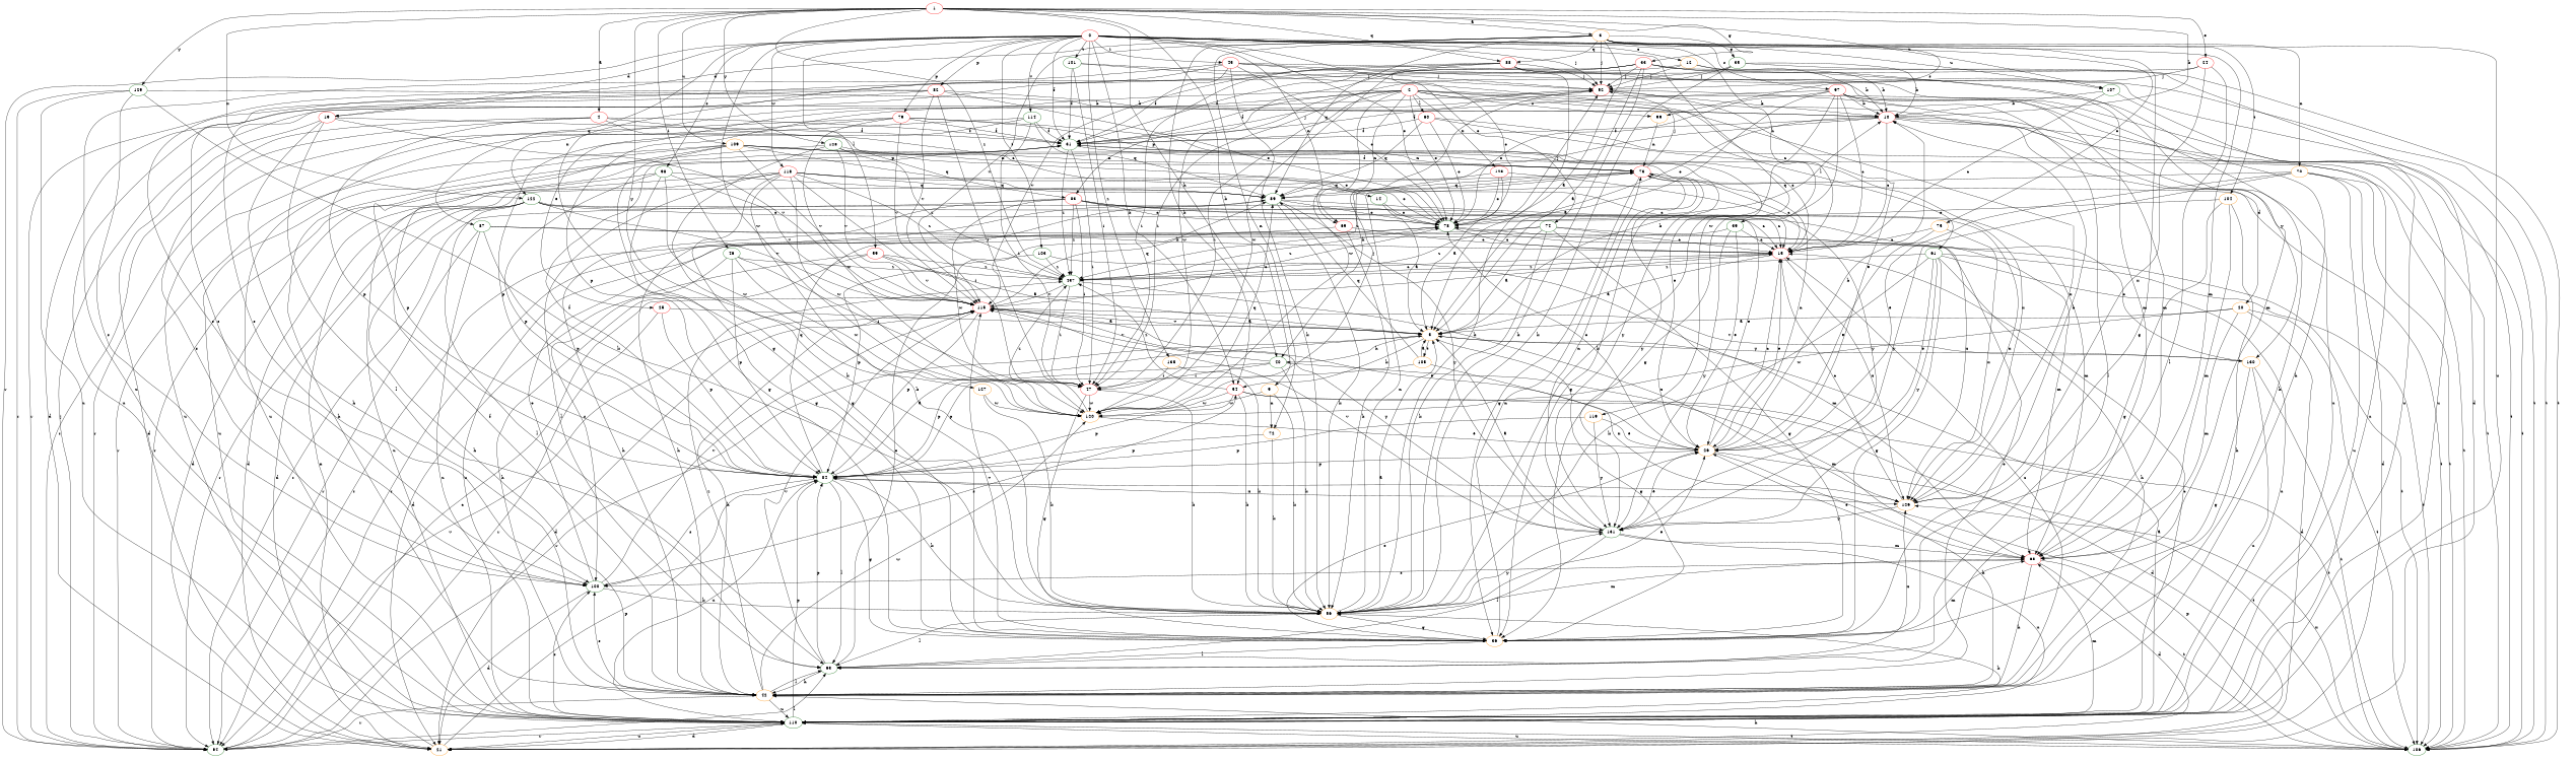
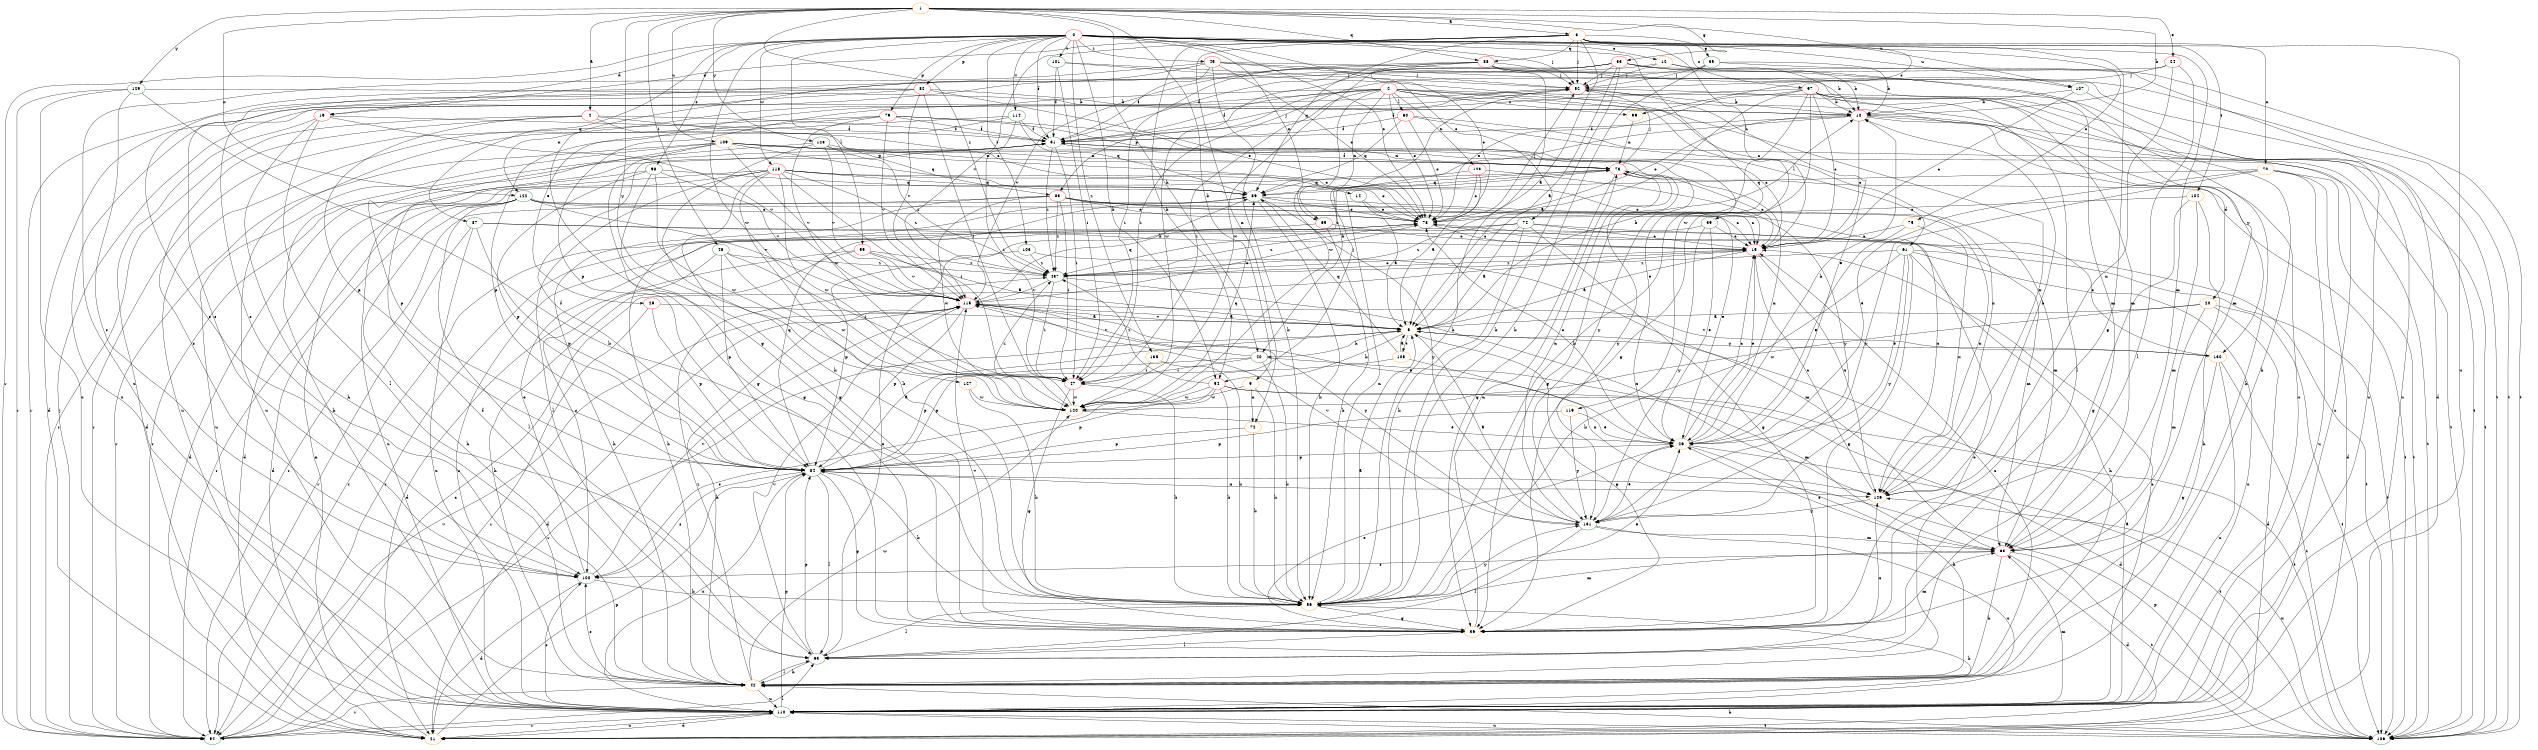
  strict digraph {
    node [color=darkgreen]
    0 [color=red]
    12 [color=darkorange]
    19 [color=red]
    31
    39
    45 [color=red]
    52 [color=red]
    54 [color=red]
    59 [color=red]
    68 [color=red]
    69 [color=red]
    74
    75 [color=darkorange]
    78
    79 [color=red]
    82 [color=red]
    87
    94
    97 [color=red]
    98
    101
    103
    107
    114
    118 [color=red]
    119 [color=darkorange]
    120 [color=darkorange]
    135 [color=darkorange]
    10 [color=red]
    100
    115 [color=red]
    21 [color=darkorange]
    42 [color=darkorange]
    63
    n35 [label=437]
    47 [color=red]
    36 [color=darkorange]
    73 [color=red]
    110
    15 [color=red]
    26 [color=darkorange]
    131
    56 [color=darkorange]
    106
    84
    5 [color=darkorange]
    126 [color=darkorange]
    89
-   1 [color=red]
+   1 [color=darkorange]
    3 [color=darkorange]
    4 [color=red]
    9 [color=darkorange]
    24 [color=red]
    33 [color=red]
    40
    46
    88 [color=red]
    109 [color=darkorange]
    122
    127 [color=darkorange]
    128
    129
    99 [color=darkorange]
    35
    70 [color=darkorange]
    72 [color=darkorange]
    104 [color=darkorange]
    83 [color=red]
    14
    20 [color=darkorange]
    2 [color=red]
    25 [color=red]
    60 [color=red]
    61
    123 [color=red]
    130 [color=darkorange]
    105 [color=darkorange]
    0 -> 12 [label=c]
    0 -> 19 [label=d]
    0 -> 31 [label=f]
    0 -> 39 [label=h]
    0 -> 45 [label=i]
    0 -> 52 [label=j]
    0 -> 54 [label=k]
    0 -> 59 [label=l]
    0 -> 68 [label=m]
    0 -> 69 [label=n]
    0 -> 74 [label=o]
    0 -> 75 [label=o]
    0 -> 78 [label=o]
    0 -> 79 [label=p]
    0 -> 82 [label=p]
    0 -> 87 [label=q]
    0 -> 94 [label=r]
    0 -> 97 [label=s]
    0 -> 98 [label=s]
    0 -> 101 [label=t]
    0 -> 103 [label=t]
    0 -> 107 [label=u]
    0 -> 114 [label=v]
    0 -> 118 [label=w]
    0 -> 119 [label=w]
    0 -> 120 [label=w]
    0 -> 135 [label=z]
    12 -> 52 [label=j]
    12 -> 68 [label=m]
    12 -> 10 [label=b]
    12 -> 100 [label=s]
    19 -> 31 [label=f]
    19 -> 115 [label=v]
    19 -> 21 [label=d]
    19 -> 42 [label=h]
    19 -> 63 [label=l]
    31 -> 52 [label=j]
    31 -> 94 [label=r]
    31 -> n35 [label=z]
    31 -> 47 [label=i]
    31 -> 36 [label=g]
    31 -> 73 [label=n]
    39 -> 110 [label=u]
    39 -> 15 [label=c]
    39 -> 26 [label=e]
    39 -> 131 [label=y]
    45 -> 31 [label=f]
    45 -> 52 [label=j]
    45 -> 68 [label=m]
    45 -> 78 [label=o]
    45 -> 36 [label=g]
    45 -> 110 [label=u]
    45 -> 56 [label=k]
    45 -> 106 [label=t]
    52 -> 10 [label=b]
    52 -> 42 [label=h]
    52 -> 26 [label=e]
    52 -> 84 [label=p]
    54 -> 120 [label=w]
-   100 -> 54 [label=s]
+   54 -> 100 [label=s]
    54 -> 21 [label=d]
    54 -> n35 [label=z]
    54 -> 56 [label=k]
    54 -> 106 [label=t]
    54 -> 84 [label=p]
    59 -> 115 [label=v]
    59 -> 21 [label=d]
    59 -> 42 [label=h]
    59 -> n35 [label=z]
    59 -> 5 [label=a]
    68 -> 100 [label=s]
    68 -> 21 [label=d]
    68 -> 42 [label=h]
    68 -> 26 [label=e]
    68 -> 106 [label=t]
    69 -> 94 [label=r]
    69 -> 15 [label=c]
    69 -> 56 [label=k]
    74 -> 68 [label=m]
    74 -> 94 [label=r]
    74 -> n35 [label=z]
    74 -> 36 [label=g]
    74 -> 15 [label=c]
    74 -> 56 [label=k]
    74 -> 5 [label=a]
    75 -> 15 [label=c]
    75 -> 26 [label=e]
    75 -> 126 [label=x]
    78 -> 52 [label=j]
    78 -> n35 [label=z]
    78 -> 15 [label=c]
    79 -> 31 [label=f]
    79 -> 94 [label=r]
    79 -> 120 [label=w]
    79 -> 115 [label=v]
    79 -> 110 [label=u]
    79 -> 15 [label=c]
    79 -> 26 [label=e]
    82 -> 78 [label=o]
    82 -> 94 [label=r]
    82 -> 10 [label=b]
    82 -> 115 [label=v]
    82 -> 21 [label=d]
    82 -> 47 [label=i]
    82 -> 110 [label=u]
    87 -> 94 [label=r]
    87 -> 110 [label=u]
    87 -> 15 [label=k]
    87 -> 106 [label=t]
    87 -> 84 [label=p]
    94 -> 52 [label=j]
    94 -> 115 [label=v]
    94 -> 63 [label=l]
    94 -> 15 [label=c]
    97 -> 31 [label=f]
    97 -> 78 [label=o]
    97 -> 10 [label=b]
    97 -> 63 [label=l]
    97 -> 36 [label=g]
    97 -> 110 [label=u]
    97 -> 15 [label=c]
    97 -> 56 [label=k]
    97 -> 106 [label=t]
    97 -> 5 [label=a]
    98 -> 120 [label=w]
    98 -> 115 [label=v]
    98 -> 21 [label=d]
    98 -> 36 [label=g]
    98 -> 84 [label=p]
    98 -> 89 [label=q]
    101 -> 31 [label=f]
    101 -> 52 [label=j]
    101 -> 47 [label=i]
    101 -> 15 [label=c]
    103 -> 68 [label=m]
    103 -> n35 [label=z]
    103 -> 84 [label=p]
    107 -> 10 [label=b]
    107 -> 110 [label=u]
    107 -> 15 [label=c]
    114 -> 31 [label=f]
    114 -> 47 [label=i]
    114 -> 110 [label=u]
    114 -> 84 [label=p]
    114 -> 89 [label=q]
    118 -> 78 [label=o]
    118 -> 120 [label=w]
    118 -> 21 [label=d]
    118 -> 63 [label=l]
    118 -> n35 [label=z]
    118 -> 47 [label=i]
    118 -> 36 [label=g]
    118 -> 110 [label=u]
    118 -> 15 [label=c]
    118 -> 56 [label=k]
    118 -> 89 [label=q]
    119 -> 26 [label=e]
    119 -> 131 [label=y]
    119 -> 84 [label=p]
    120 -> 52 [label=j]
    120 -> n35 [label=z]
    120 -> 26 [label=e]
    120 -> 89 [label=q]
    135 -> 47 [label=i]
    135 -> 56 [label=k]
    10 -> 31 [label=f]
    10 -> 78 [label=o]
    10 -> 110 [label=u]
    10 -> 15 [label=c]
    10 -> 106 [label=t]
    10 -> 40 [label=h]
    10 -> 20 [label=d]
    100 -> 78 [label=o]
    100 -> 115 [label=v]
    100 -> 21 [label=d]
    100 -> 56 [label=k]
    115 -> 78 [label=o]
    115 -> 21 [label=d]
    115 -> 42 [label=h]
    115 -> 26 [label=e]
    115 -> 131 [label=y]
    115 -> 84 [label=p]
    115 -> 5 [label=a]
    115 -> 89 [label=q]
    21 -> 73 [label=n]
    21 -> 110 [label=u]
    21 -> 84 [label=p]
    42 -> 31 [label=f]
    42 -> 78 [label=o]
    42 -> 94 [label=r]
    42 -> 120 [label=w]
    42 -> 100 [label=s]
    42 -> 63 [label=l]
    42 -> n35 [label=z]
    42 -> 110 [label=u]
    42 -> 15 [label=c]
    63 -> 78 [label=o]
    63 -> 115 [label=v]
    63 -> 42 [label=h]
    63 -> 84 [label=p]
    63 -> 126 [label=x]
    n35 -> 115 [label=v]
    n35 -> 47 [label=i]
    n35 -> 15 [label=c]
    n35 -> 126 [label=x]
    47 -> 120 [label=w]
    47 -> 36 [label=g]
    47 -> 56 [label=k]
    36 -> 68 [label=m]
    36 -> 115 [label=v]
    36 -> 63 [label=l]
    36 -> 73 [label=n]
    36 -> 26 [label=e]
    73 -> 31 [label=f]
    73 -> 52 [label=j]
    73 -> n35 [label=z]
    73 -> 36 [label=g]
    73 -> 15 [label=c]
    73 -> 131 [label=y]
    73 -> 106 [label=t]
    73 -> 89 [label=q]
    110 -> 68 [label=m]
    110 -> 94 [label=r]
    110 -> 100 [label=s]
    110 -> 21 [label=d]
    110 -> 15 [label=c]
    110 -> 56 [label=k]
    110 -> 106 [label=t]
    110 -> 84 [label=p]
    110 -> 5 [label=a]
    15 -> n35 [label=z]
    15 -> 26 [label=e]
    15 -> 5 [label=a]
    15 -> 126 [label=x]
    26 -> 78 [label=o]
    26 -> 10 [label=b]
    26 -> 42 [label=h]
    26 -> 73 [label=n]
    26 -> 15 [label=c]
    26 -> 106 [label=t]
    26 -> 84 [label=p]
    131 -> 68 [label=m]
    131 -> 115 [label=v]
    131 -> 63 [label=l]
    131 -> 73 [label=n]
    131 -> 110 [label=u]
    131 -> 26 [label=e]
    131 -> 5 [label=a]
    56 -> 68 [label=m]
    56 -> 63 [label=l]
    56 -> 36 [label=g]
    56 -> 73 [label=n]
    56 -> 26 [label=e]
    56 -> 131 [label=y]
    56 -> 5 [label=a]
    106 -> 42 [label=h]
    106 -> 110 [label=u]
    106 -> 84 [label=p]
    106 -> 126 [label=x]
    84 -> 31 [label=f]
    84 -> 100 [label=s]
    84 -> 63 [label=l]
    84 -> 36 [label=g]
    84 -> 110 [label=u]
    84 -> 56 [label=k]
    84 -> 5 [label=a]
    84 -> 126 [label=x]
    84 -> 89 [label=q]
    5 -> 54 [label=k]
    5 -> 94 [label=r]
    5 -> 10 [label=b]
    5 -> 115 [label=v]
    5 -> 36 [label=g]
    5 -> 40 [label=h]
    5 -> 130 [label=y]
    5 -> 105 [label=t]
    126 -> 10 [label=b]
    126 -> 15 [label=c]
    126 -> 131 [label=y]
    89 -> 78 [label=o]
    89 -> 42 [label=h]
    89 -> 15 [label=c]
    89 -> 131 [label=y]
    89 -> 56 [label=k]
    1 -> 107 [label=u]
    1 -> 10 [label=b]
    1 -> n35 [label=z]
    1 -> 3 [label=a]
    1 -> 4 [label=a]
    1 -> 9 [label=b]
    1 -> 24 [label=e]
    1 -> 33 [label=g]
    1 -> 40 [label=h]
    1 -> 46 [label=i]
    1 -> 88 [label=q]
    1 -> 109 [label=u]
    1 -> 122 [label=x]
    1 -> 127 [label=y]
    1 -> 128 [label=y]
    1 -> 129 [label=y]
    3 -> 19 [label=d]
    3 -> 52 [label=j]
    3 -> 54 [label=k]
    3 -> 115 [label=v]
    3 -> 36 [label=g]
    3 -> 110 [label=u]
    3 -> 5 [label=a]
    3 -> 89 [label=q]
    3 -> 88 [label=q]
    3 -> 99 [label=s]
    3 -> 35 [label=g]
    3 -> 70 [label=n]
    3 -> 72 [label=n]
    3 -> 104 [label=t]
    4 -> 31 [label=f]
    4 -> 94 [label=r]
    4 -> 100 [label=s]
    4 -> 84 [label=p]
    4 -> 83 [label=p]
    4 -> 14 [label=c]
    9 -> 120 [label=w]
    9 -> 56 [label=k]
    9 -> 72 [label=n]
    24 -> 52 [label=j]
    24 -> 100 [label=s]
    24 -> 63 [label=l]
    24 -> 126 [label=x]
    33 -> 31 [label=f]
    33 -> 52 [label=j]
    33 -> 68 [label=m]
    33 -> 120 [label=w]
    33 -> 10 [label=b]
    33 -> 115 [label=v]
    33 -> 21 [label=d]
    33 -> 56 [label=k]
    33 -> 5 [label=a]
    40 -> 68 [label=m]
    40 -> 115 [label=v]
    40 -> 47 [label=i]
    40 -> 56 [label=k]
    40 -> 84 [label=p]
    46 -> 120 [label=w]
    46 -> 100 [label=s]
    46 -> n35 [label=z]
    46 -> 47 [label=i]
    46 -> 84 [label=p]
    88 -> 52 [label=j]
    88 -> 78 [label=o]
    88 -> 120 [label=w]
    88 -> 100 [label=s]
    88 -> 42 [label=h]
    88 -> 47 [label=i]
    88 -> 56 [label=k]
    88 -> 106 [label=t]
    109 -> 78 [label=o]
    109 -> 94 [label=r]
    109 -> 115 [label=v]
    109 -> 36 [label=g]
    109 -> 73 [label=n]
    109 -> 110 [label=u]
    109 -> 106 [label=t]
    109 -> 84 [label=p]
    109 -> 89 [label=q]
    122 -> 78 [label=o]
    122 -> 94 [label=r]
    122 -> 115 [label=v]
    122 -> 21 [label=d]
    122 -> 42 [label=h]
    122 -> 63 [label=l]
    122 -> 15 [label=c]
    122 -> 126 [label=x]
    127 -> 120 [label=w]
    127 -> 56 [label=k]
    128 -> 115 [label=v]
    128 -> 42 [label=h]
    128 -> n35 [label=z]
    128 -> 73 [label=n]
    128 -> 131 [label=y]
    128 -> 56 [label=k]
    129 -> 94 [label=r]
    129 -> 10 [label=b]
    129 -> 100 [label=s]
    129 -> 110 [label=u]
    129 -> 56 [label=k]
    99 -> 73 [label=n]
    35 -> 52 [label=j]
    35 -> 10 [label=b]
    35 -> 47 [label=i]
    35 -> 56 [label=k]
    35 -> 106 [label=t]
    70 -> 21 [label=d]
    70 -> 110 [label=u]
    70 -> 26 [label=e]
    70 -> 131 [label=y]
    70 -> 106 [label=t]
    70 -> 89 [label=q]
    72 -> 56 [label=k]
    72 -> 84 [label=p]
    104 -> 68 [label=m]
    104 -> 78 [label=o]
    104 -> 42 [label=h]
    104 -> 36 [label=g]
    83 -> 68 [label=m]
    83 -> 78 [label=o]
    83 -> 94 [label=r]
    83 -> 120 [label=w]
    83 -> 42 [label=h]
    83 -> n35 [label=z]
    83 -> 47 [label=i]
    83 -> 26 [label=e]
    83 -> 126 [label=x]
    14 -> 78 [label=o]
    14 -> 5 [label=a]
    20 -> 68 [label=m]
    20 -> 120 [label=w]
    20 -> 21 [label=d]
    20 -> 106 [label=t]
    20 -> 5 [label=a]
    2 -> 31 [label=f]
    2 -> 69 [label=n]
    2 -> 78 [label=o]
    2 -> 120 [label=w]
    2 -> 47 [label=i]
    2 -> 110 [label=u]
    2 -> 126 [label=x]
    2 -> 122 [label=x]
    2 -> 99 [label=s]
    2 -> 83 [label=p]
    2 -> 25 [label=e]
    2 -> 60 [label=l]
    2 -> 61 [label=l]
    2 -> 123 [label=x]
    2 -> 130 [label=y]
    25 -> 94 [label=r]
    25 -> 84 [label=p]
    25 -> 5 [label=a]
    60 -> 31 [label=f]
    60 -> 78 [label=o]
    60 -> 106 [label=t]
    60 -> 126 [label=x]
    60 -> 89 [label=q]
    61 -> 42 [label=h]
    61 -> n35 [label=z]
    61 -> 36 [label=g]
    61 -> 110 [label=u]
    61 -> 26 [label=e]
    61 -> 131 [label=y]
    61 -> 56 [label=k]
    61 -> 106 [label=t]
    123 -> 78 [label=o]
    123 -> 131 [label=y]
    123 -> 5 [label=a]
    123 -> 89 [label=q]
    130 -> 78 [label=o]
    130 -> 115 [label=v]
    130 -> 36 [label=g]
    130 -> 110 [label=u]
    130 -> 106 [label=t]
    105 -> 84 [label=p]
    105 -> 5 [label=a]
    105 -> 126 [label=x]
    105 -> 89 [label=q]
  }
